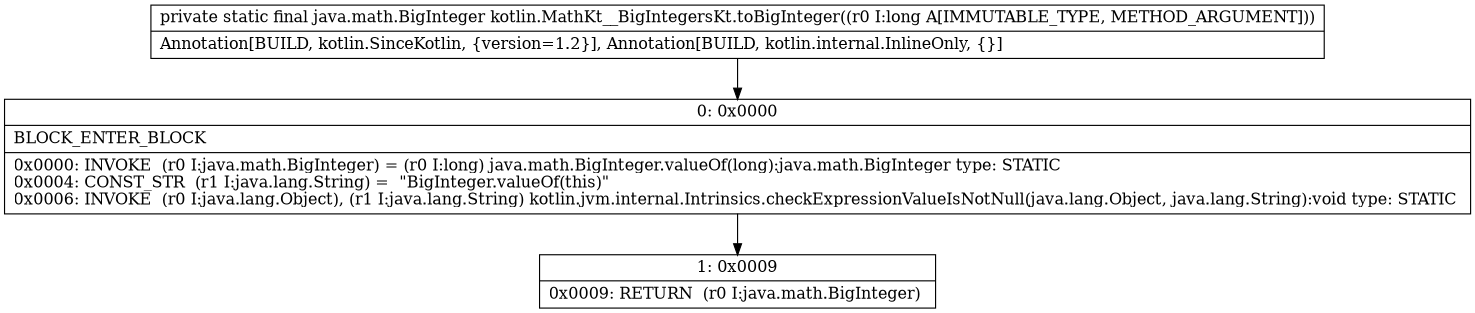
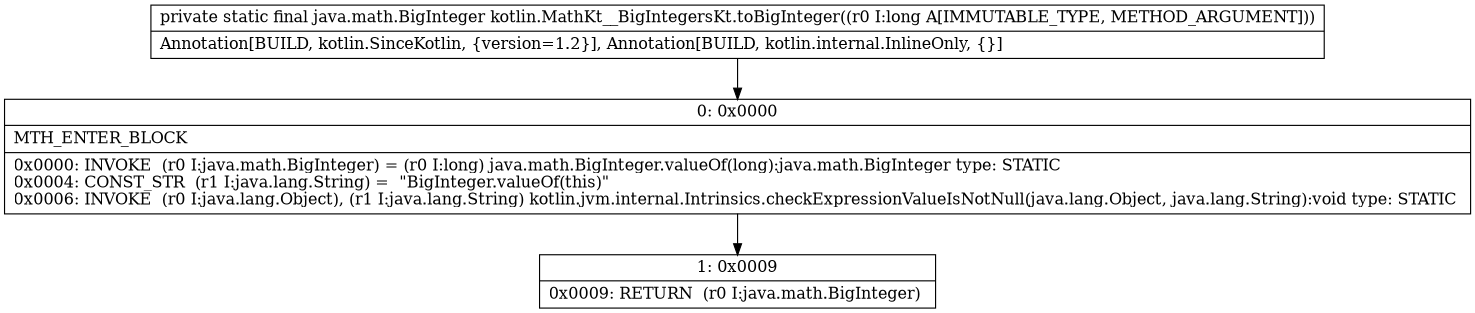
  digraph {
    node [shape=record]
-   n1 [label="{0\:\ 0x0000|BLOCK_ENTER_BLOCK\l|0x0000: INVOKE  (r0 I:java.math.BigInteger) = (r0 I:long) java.math.BigInteger.valueOf(long):java.math.BigInteger type: STATIC \l0x0004: CONST_STR  (r1 I:java.lang.String) =  \"BigInteger.valueOf(this)\" \l0x0006: INVOKE  (r0 I:java.lang.Object), (r1 I:java.lang.String) kotlin.jvm.internal.Intrinsics.checkExpressionValueIsNotNull(java.lang.Object, java.lang.String):void type: STATIC \l}"]
+   n1 [label="{0\:\ 0x0000|MTH_ENTER_BLOCK\l|0x0000: INVOKE  (r0 I:java.math.BigInteger) = (r0 I:long) java.math.BigInteger.valueOf(long):java.math.BigInteger type: STATIC \l0x0004: CONST_STR  (r1 I:java.lang.String) =  \"BigInteger.valueOf(this)\" \l0x0006: INVOKE  (r0 I:java.lang.Object), (r1 I:java.lang.String) kotlin.jvm.internal.Intrinsics.checkExpressionValueIsNotNull(java.lang.Object, java.lang.String):void type: STATIC \l}"]
    n2 [label="{1\:\ 0x0009|0x0009: RETURN  (r0 I:java.math.BigInteger) \l}"]
    n3 [label="{private static final java.math.BigInteger kotlin.MathKt__BigIntegersKt.toBigInteger((r0 I:long A[IMMUTABLE_TYPE, METHOD_ARGUMENT]))  | Annotation[BUILD, kotlin.SinceKotlin, \{version=1.2\}], Annotation[BUILD, kotlin.internal.InlineOnly, \{\}]\l}"]
    n1 -> n2
    n3 -> n1
  }
